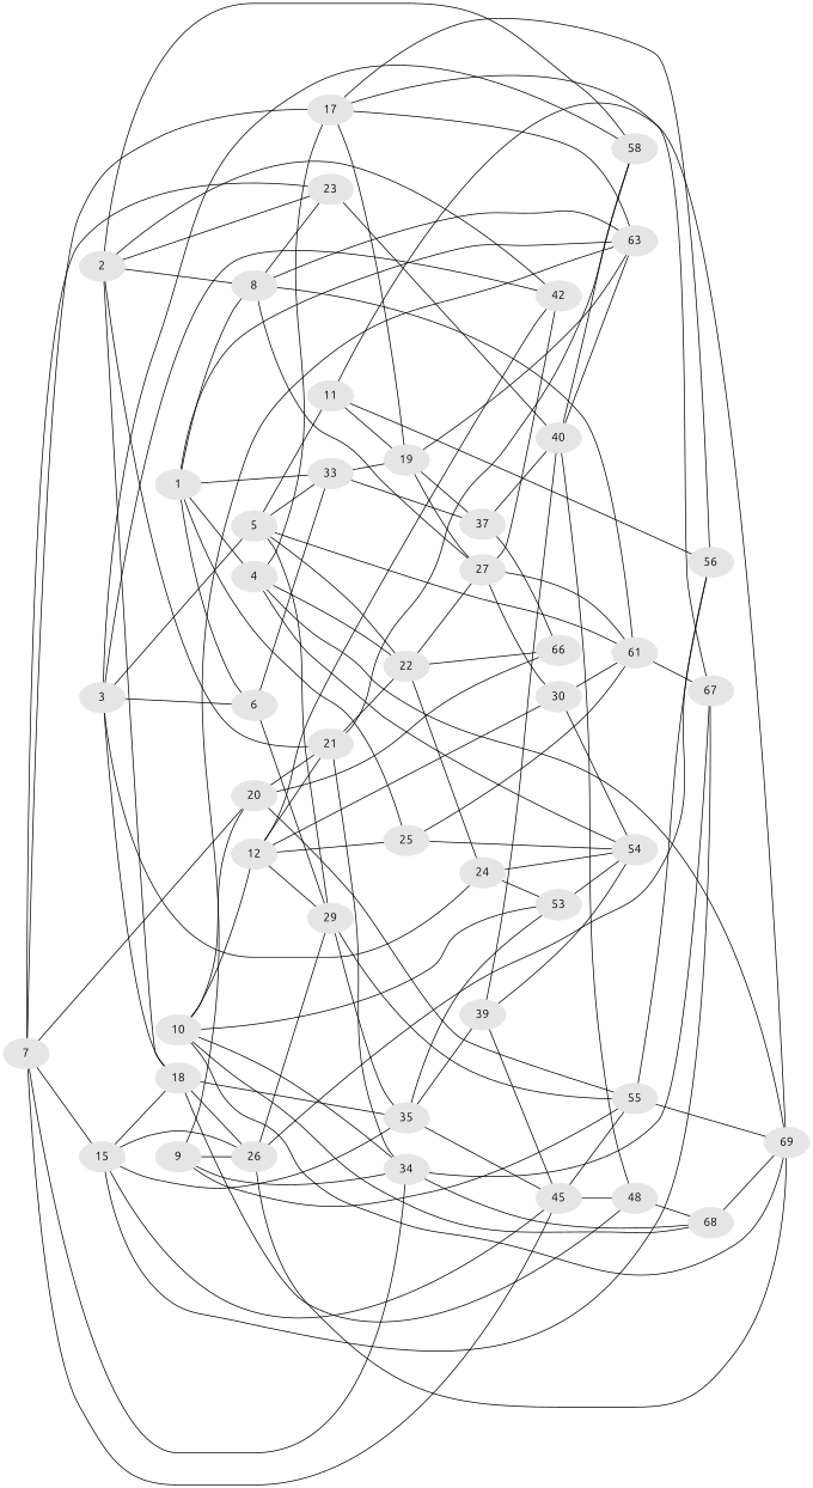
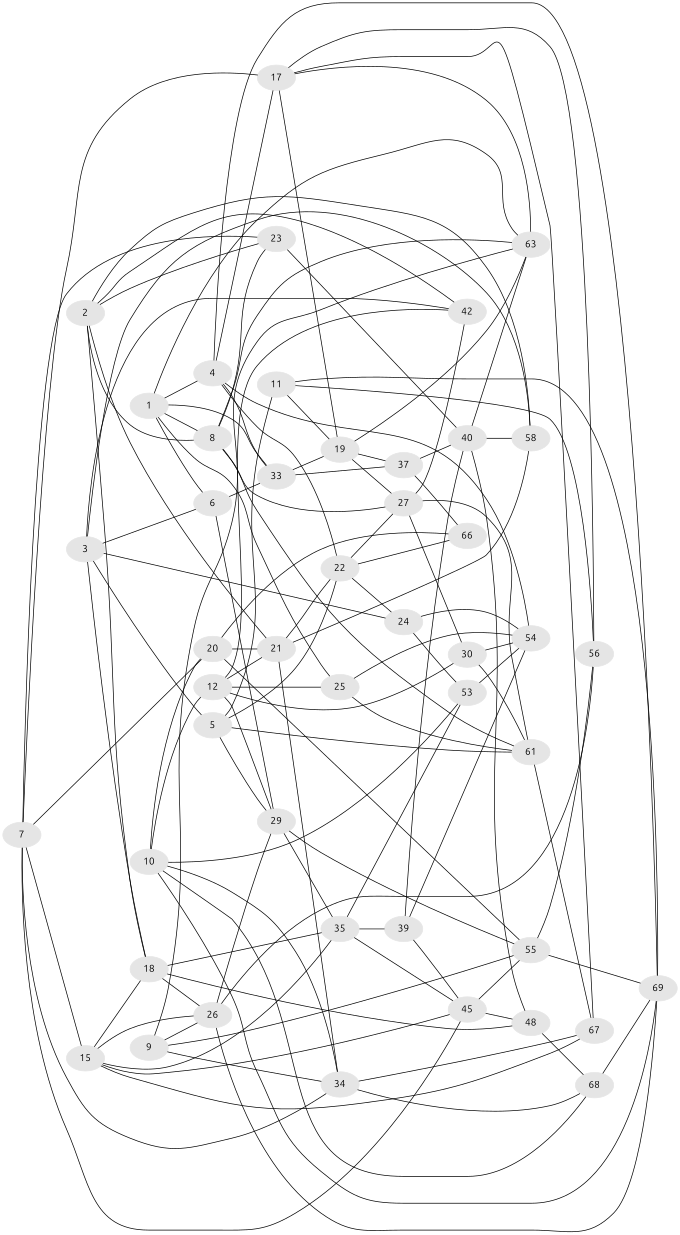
  graph {
    fontname=Ubuntu
    rankdir=LR
    node [color=gray90 fontname=Ubuntu style=filled]
    edge [fontname=Ubuntu]
    1 [super="+13"]
    4 [super="+50"]
    6
    8 [super="+64"]
    25
    33
    63 [super="+73"]
    17 [super="+28"]
    22 [super="+43"]
    54 [super="+57"]
    69 [super="+71"]
    29 [super="+49"]
    23
    61 [super="+74"]
    27 [super="+46"]
    19 [super="+38"]
    37
    2 [super="+41"]
    18 [super="+70"]
    21 [super="+59"]
    42
    58
    26 [super="+60"]
    35 [super="+65"]
    48
    34 [super="+62"]
    40 [super="+52"]
    3 [super="+32"]
    5 [super="+14"]
    24
    11
    53
    56
    67
    66
    n36 [label=55 super="+72"]
    7 [super="+44"]
    15 [super="+47"]
    20 [super="+31"]
    45 [super="+55"]
    68
    30
    9
    10 [super="+16"]
    12 [super="+36"]
    39
    1 -- 4
    1 -- 6
    1 -- 8
    1 -- 25
    1 -- 33
    1 -- 63
    4 -- 17
    4 -- 22
    4 -- 54
    4 -- 69
    6 -- 33
    6 -- 29
    8 -- 63
    8 -- 23
    8 -- 61
    8 -- 27
    25 -- 54
    25 -- 61
    33 -- 19
    33 -- 37
    17 -- 63
    17 -- 19
    17 -- 56
    17 -- 67
    22 -- 27
    22 -- 24
    22 -- 66
    29 -- 35
    29 -- n36
    23 -- 40
    61 -- 67
    27 -- 61
    27 -- 42
    27 -- 30
    19 -- 63
    19 -- 27
    19 -- 37
    37 -- 40
    37 -- 66
    2 -- 8
    2 -- 23
    2 -- 18
    2 -- 21
    2 -- 42
    2 -- 58
    18 -- 26
    18 -- 35
    18 -- 48
    21 -- 22
    21 -- 58
    21 -- 34
    26 -- 69
    26 -- 29
    26 -- 56
    35 -- 53
    35 -- 45
    35 -- 39
    48 -- 68
    34 -- 67
    34 -- 68
    40 -- 63
    40 -- 58
    40 -- 48
    3 -- 6
    3 -- 18
    3 -- 42
    3 -- 58
    3 -- 5
    3 -- 24
-   5 -- 33
+   4 -- 33
    5 -- 22
    5 -- 29
    5 -- 61
    5 -- 11
    24 -- 54
    24 -- 53
    11 -- 69
    11 -- 19
    11 -- 56
    53 -- 54
    n36 -- 69
    n36 -- 56
    7 -- 17
    7 -- 23
    7 -- 34
    7 -- 15
    7 -- 20
    7 -- 45
    15 -- 18
    15 -- 26
    15 -- 35
    15 -- 67
    15 -- 45
    20 -- 21
    20 -- 66 [weight=2]
    20 -- n36
    45 -- 48
    45 -- n36
    68 -- 69
    30 -- 54
    30 -- 61
    9 -- 63
    9 -- 26
    9 -- 34
    9 -- n36
    10 -- 69
    10 -- 34
    10 -- 53
    10 -- 20
    10 -- 68
    10 -- 12
    12 -- 25
    12 -- 29
    12 -- 21
    12 -- 42
    12 -- 30
    39 -- 54
    39 -- 40
    39 -- 45
  }
